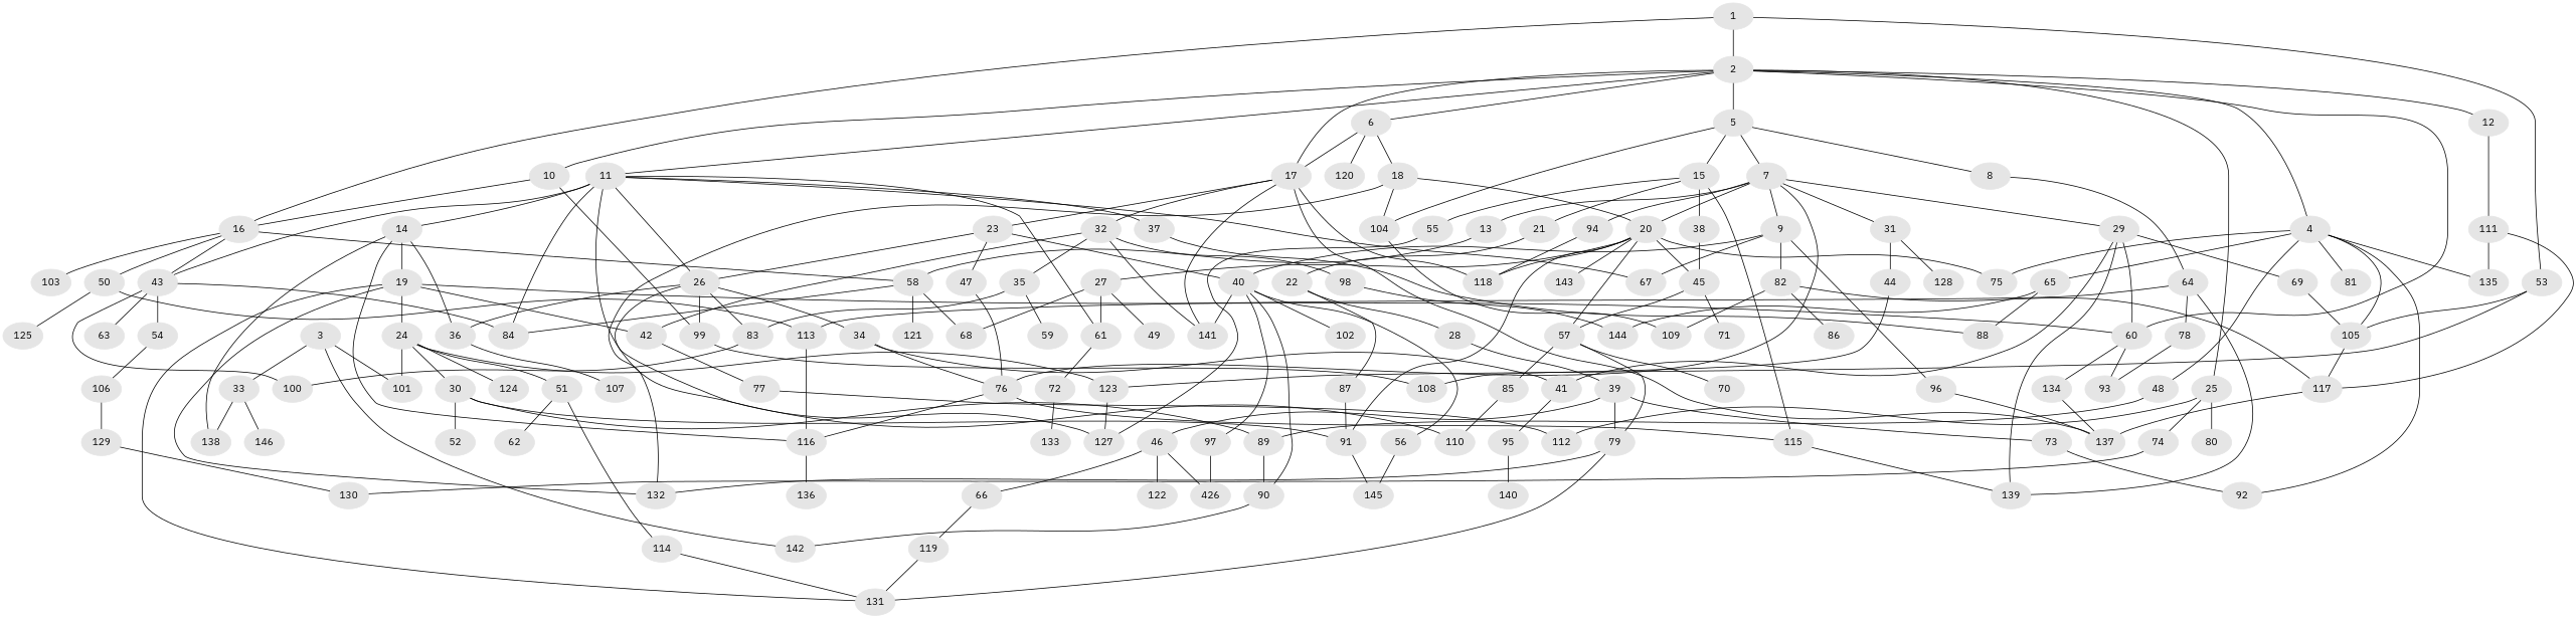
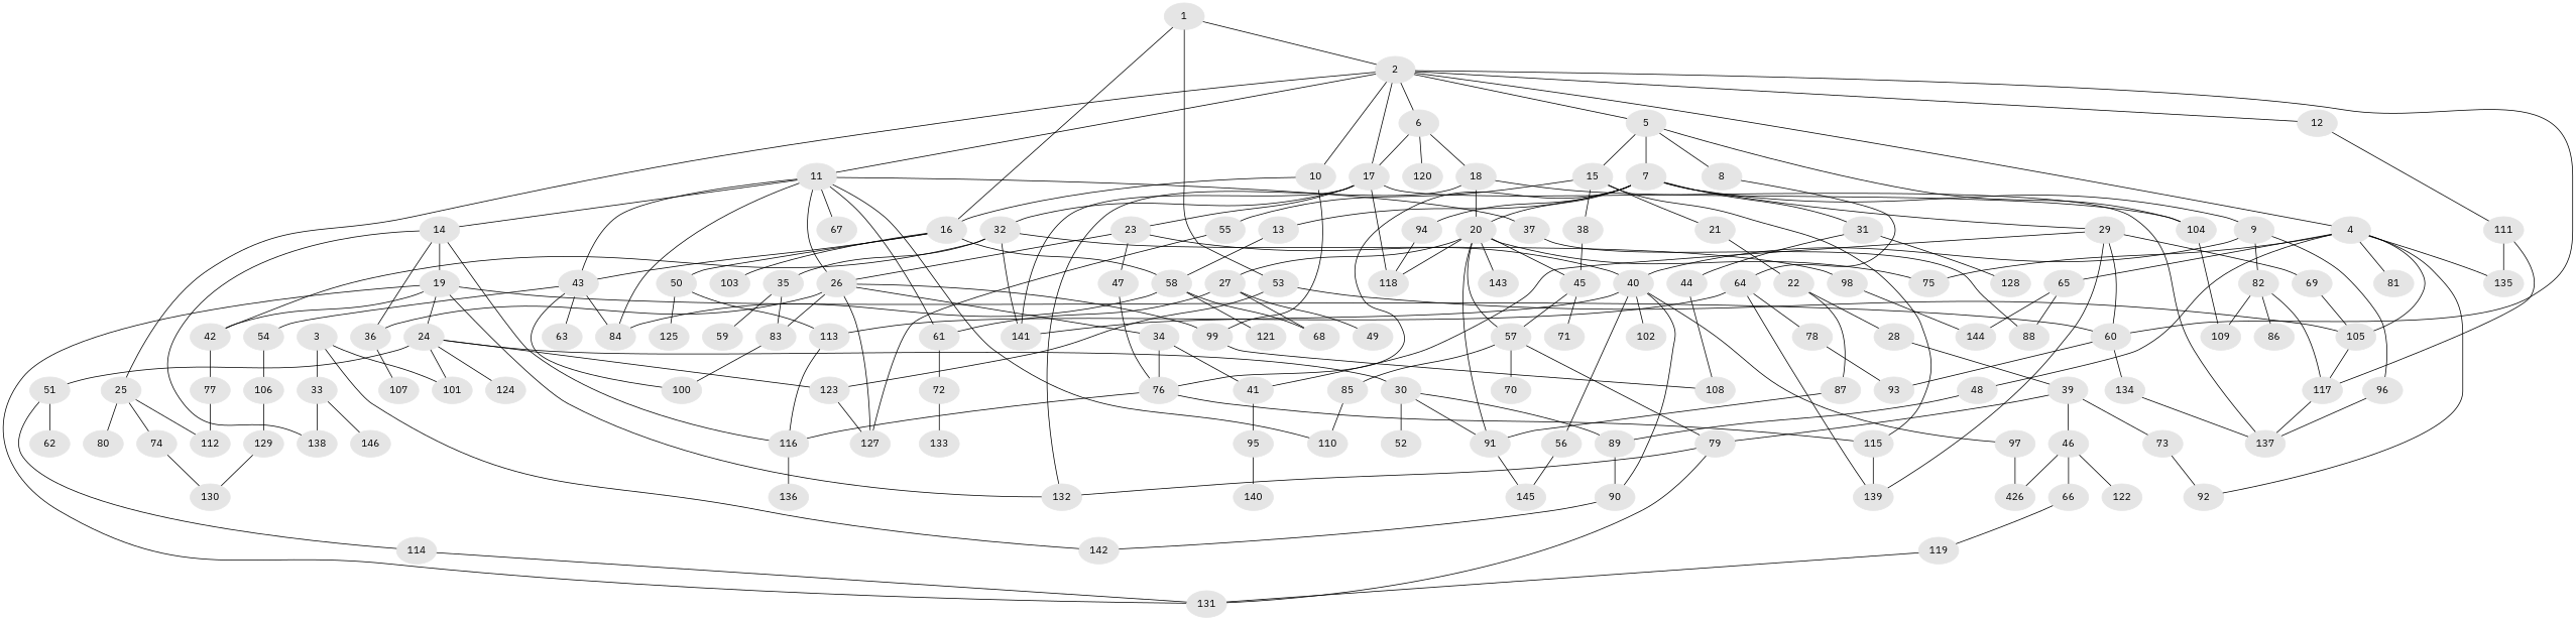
  graph {
    fontname="IBM Plex Sans"
    node [color=gray90 fontname="IBM Plex Sans" style=filled]
    edge [fontname="IBM Plex Sans"]
    1
    2
    16
    53
    4
    5
    6
    10
    11
    12
    17
    25
    60
    3
    33
    101
    142
    43
    58
    50
    103
    105
    123
    48
    65
    75
    81
    92
    135
    7
    8
    15
    104
    18
    120
    99
    67
    14
    26
    37
    61
    84
    110
    111
    23
    32
    118
    137
    141
    74
    80
    112
    93
    134
    138
    146
    89
    88
    144
    117
    9
    13
    20
    29
    31
    76
    94
    64
    21
    38
    55
    115
    109
    132
    40
    82
    96
    27
    45
    57
    91
    143
    41
    69
    139
    44
    128
    116
    113
    78
    56
    90
    97
    102
    86
    108
    19
    36
    34
    83
    127
    54
    63
    100
    72
    68
    121
    24
    42
    131
    107
    136
    22
    125
    47
    35
    98
    30
    51
    124
    77
    49
    71
    79
    70
    85
    145
    28
    87
    39
    52
    62
    114
    130
    46
    73
    95
    59
    66
    122
    n141 [label=426]
    140
    106
    119
    129
    133
    1 -- 2
    1 -- 16
    1 -- 53
    2 -- 4
    2 -- 5
    2 -- 6
    2 -- 10
    2 -- 11
    2 -- 12
    2 -- 17
    2 -- 25
    2 -- 60
    16 -- 43
    16 -- 58
    16 -- 50
    16 -- 103
    53 -- 105
    53 -- 123
    4 -- 105
    4 -- 48
    4 -- 65
    4 -- 75
    4 -- 81
    4 -- 92
    4 -- 135
    5 -- 7
    5 -- 8
    5 -- 15
    5 -- 104
    6 -- 17
    6 -- 18
    6 -- 120
    10 -- 16
    10 -- 99
    11 -- 43
    11 -- 67
    11 -- 14
    11 -- 26
    11 -- 37
    11 -- 61
    11 -- 84
    11 -- 110
    12 -- 111
    17 -- 23
    17 -- 32
    17 -- 118
    17 -- 137
    17 -- 141
    25 -- 74
    25 -- 80
    25 -- 112
    60 -- 93
    60 -- 134
    3 -- 33
    3 -- 101
    3 -- 142
    33 -- 138
    33 -- 146
    43 -- 84
    43 -- 54
    43 -- 63
    43 -- 100
    58 -- 84
    58 -- 68
    58 -- 121
    50 -- 113
    50 -- 125
    105 -- 117
    123 -- 127
    48 -- 89
    65 -- 88
    65 -- 144
    7 -- 9
    7 -- 13
    7 -- 20
    7 -- 29
    7 -- 31
    7 -- 76
    7 -- 94
    8 -- 64
    15 -- 21
    15 -- 38
    15 -- 55
    15 -- 115
    104 -- 109
    18 -- 104
    18 -- 20
    18 -- 132
    99 -- 108
    14 -- 138
    14 -- 116
    14 -- 19
    14 -- 36
    26 -- 99
    26 -- 36
    26 -- 34
    26 -- 83
    26 -- 127
    37 -- 88
    61 -- 72
    111 -- 135
    111 -- 117
    23 -- 26
    23 -- 40
    23 -- 47
    32 -- 141
    32 -- 42
    32 -- 35
    32 -- 98
    74 -- 130
    134 -- 137
    89 -- 90
    117 -- 137
-   9 -- 67
    9 -- 40
    9 -- 82
    9 -- 96
    13 -- 58
    20 -- 75
    20 -- 118
    20 -- 27
    20 -- 45
    20 -- 57
    20 -- 91
    20 -- 143
    29 -- 60
    29 -- 41
    29 -- 69
    29 -- 139
    31 -- 44
    31 -- 128
    76 -- 115
    76 -- 116
    94 -- 118
    64 -- 139
    64 -- 113
    64 -- 78
    21 -- 22
    38 -- 45
    55 -- 127
    115 -- 139
    40 -- 141
    40 -- 56
    40 -- 90
    40 -- 97
    40 -- 102
    82 -- 117
    82 -- 109
    82 -- 86
    96 -- 137
    27 -- 61
    27 -- 68
    27 -- 49
    45 -- 57
    45 -- 71
    57 -- 79
    57 -- 70
    57 -- 85
    91 -- 145
    41 -- 95
    69 -- 105
    44 -- 108
    116 -- 136
    113 -- 116
    78 -- 93
    56 -- 145
    90 -- 142
    97 -- n141
    19 -- 60
    19 -- 132
    19 -- 24
    19 -- 42
    19 -- 131
    36 -- 107
    34 -- 76
    34 -- 41
    83 -- 100
    54 -- 106
    72 -- 133
    24 -- 101
    24 -- 123
    24 -- 30
    24 -- 51
    24 -- 124
    42 -- 77
    22 -- 28
    22 -- 87
    47 -- 76
    35 -- 83
    35 -- 59
    98 -- 144
    30 -- 89
    30 -- 91
    30 -- 52
    51 -- 62
    51 -- 114
    77 -- 112
    79 -- 132
    79 -- 131
    85 -- 110
    28 -- 39
    87 -- 91
    39 -- 79
    39 -- 46
    39 -- 73
    114 -- 131
    46 -- 66
    46 -- 122
    46 -- n141
    73 -- 92
    95 -- 140
    66 -- 119
    106 -- 129
    119 -- 131
    129 -- 130
  }
